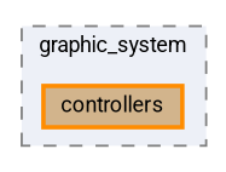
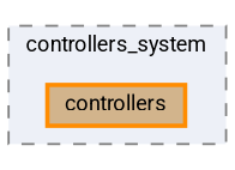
  digraph {
    compound=true
    rankdir=LR
    fontname=Roboto
    n1 [color=darkorange fillcolor=tan fontname=Roboto fontsize=10 height=0.2 label=controllers shape=box style="filled,bold" width=0.4]
    subgraph cluster_1 {
      bgcolor="#edf0f7"
      fontsize=10
-     label=graphic_system
+     label=controllers_system
      pencolor=grey50
      style="filled,dashed"
      n1
    }
  }
